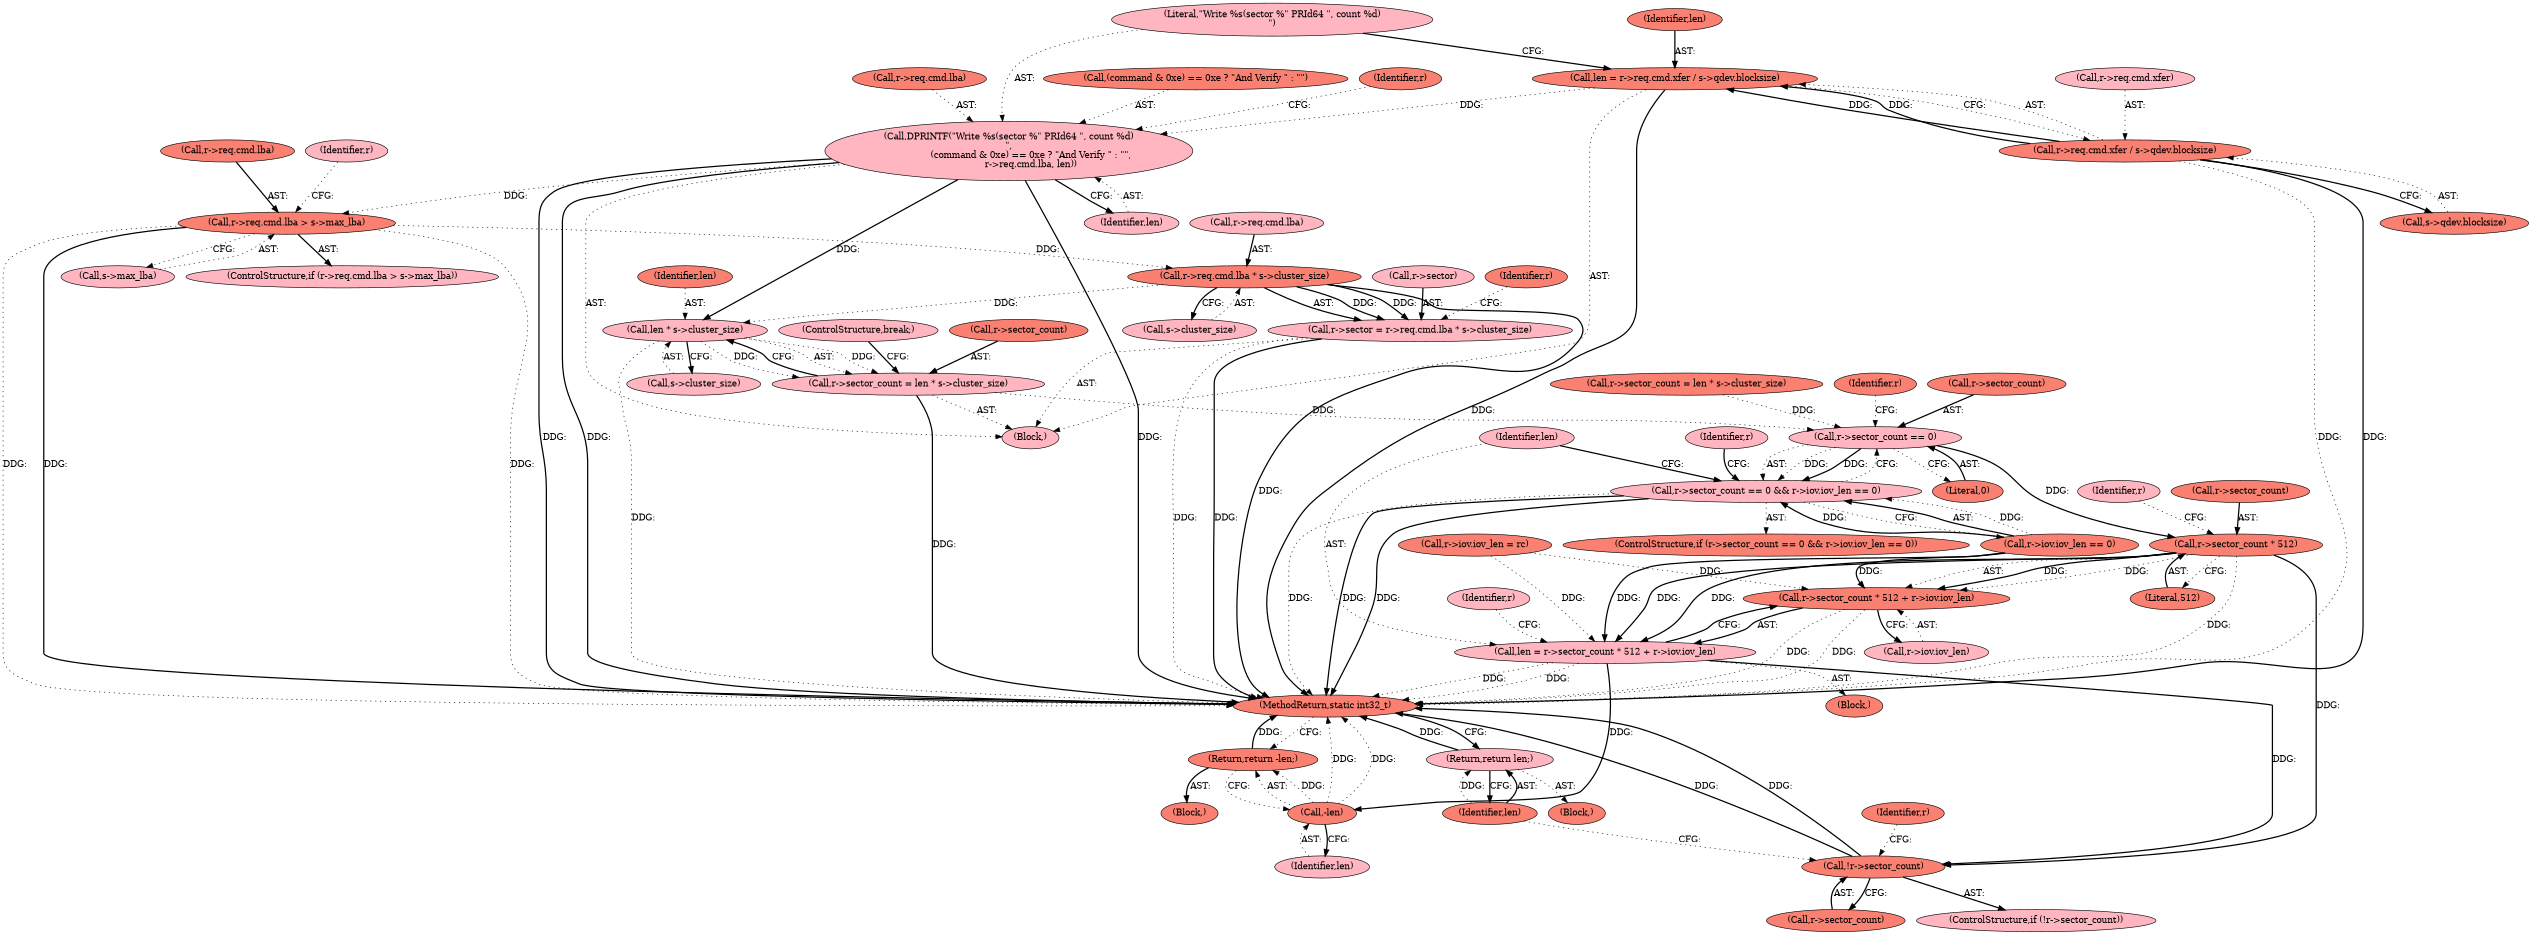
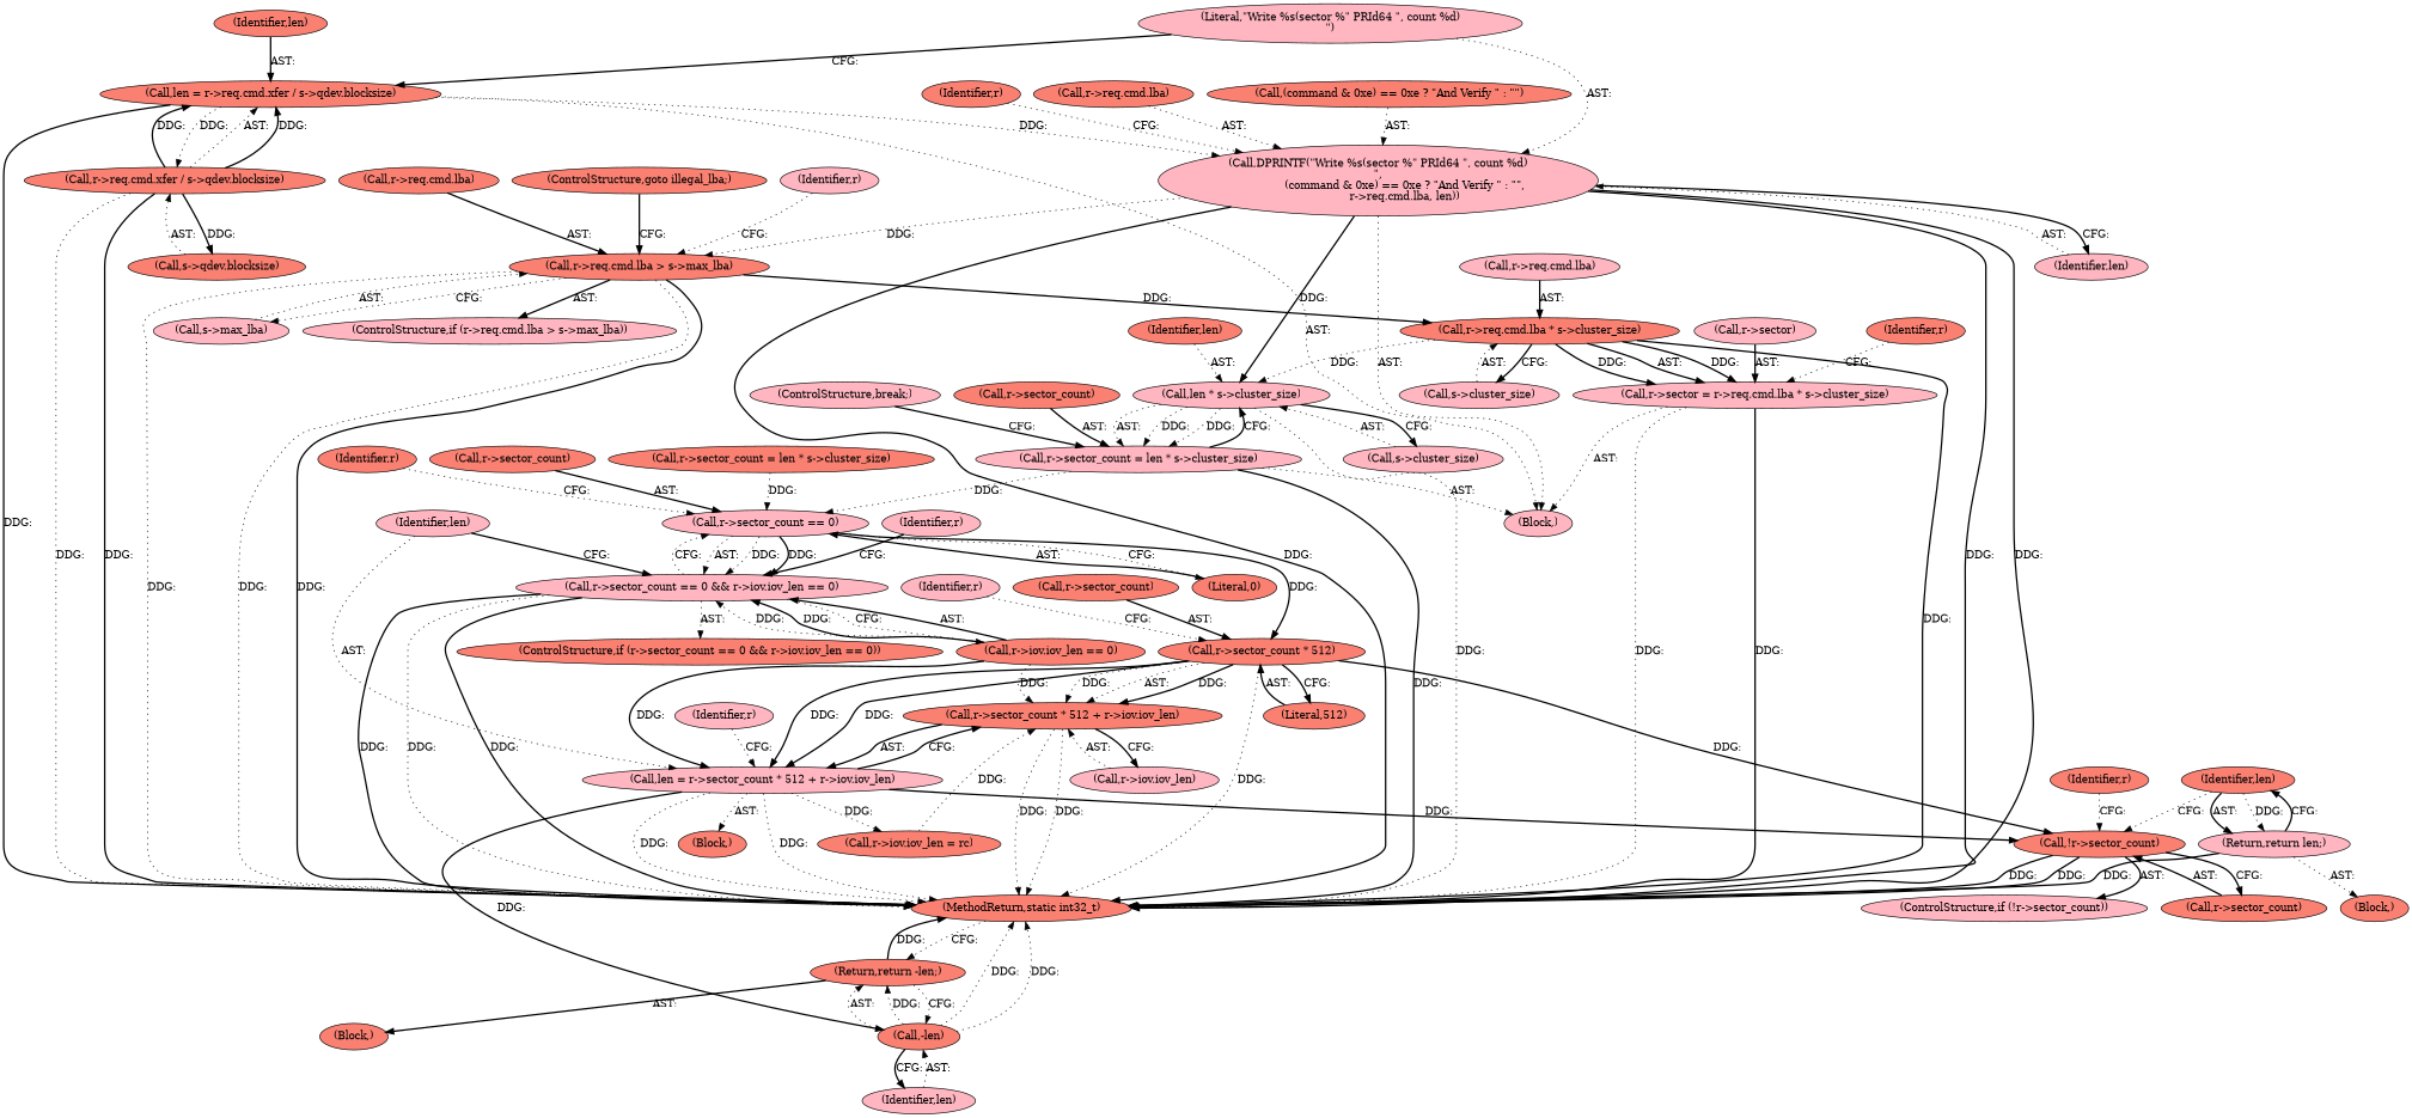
  digraph {
    node [fillcolor=salmon style=filled]
    edge [style=dotted]
    n1 [label="(Call,len = r->req.cmd.xfer / s->qdev.blocksize)"]
    n2 [label="(Call,r->req.cmd.xfer / s->qdev.blocksize)"]
    n3 [fillcolor=lightpink label="(Call,DPRINTF(\"Write %s(sector %\" PRId64 \", count %d)\n\",\n                (command & 0xe) == 0xe ? \"And Verify \" : \"\",\n                r->req.cmd.lba, len))"]
    n4 [fillcolor=lightpink label="(Block,)"]
    n5 [label="(MethodReturn,static int32_t)"]
    n6 [label="(Call,s->qdev.blocksize)"]
    n7 [label="(Call,r->req.cmd.lba > s->max_lba)"]
    n8 [fillcolor=lightpink label="(Call,len * s->cluster_size)"]
    n9 [fillcolor=lightpink label="(Identifier,len)"]
    n10 [fillcolor=lightpink label="(Return,return len;)"]
    n11 [label="(Return,return -len;)"]
    n12 [label="(Call,r->req.cmd.lba * s->cluster_size)"]
    n13 [fillcolor=lightpink label="(Call,s->max_lba)"]
    n14 [fillcolor=lightpink label="(ControlStructure,if (r->req.cmd.lba > s->max_lba))"]
    n15 [fillcolor=lightpink label="(Call,r->sector_count = len * s->cluster_size)"]
    n16 [fillcolor=lightpink label="(Call,s->cluster_size)"]
    n17 [fillcolor=lightpink label="(Call,r->sector = r->req.cmd.lba * s->cluster_size)"]
    n18 [fillcolor=lightpink label="(Call,s->cluster_size)"]
    n19 [fillcolor=lightpink label="(Call,r->sector_count == 0)"]
    n20 [fillcolor=lightpink label="(Call,r->sector_count == 0 && r->iov.iov_len == 0)"]
    n21 [label="(Call,r->sector_count * 512)"]
    n22 [label="(Literal,0)"]
    n23 [label="(Call,r->iov.iov_len == 0)"]
    n24 [label="(ControlStructure,if (r->sector_count == 0 && r->iov.iov_len == 0))"]
    n25 [fillcolor=lightpink label="(Call,len = r->sector_count * 512 + r->iov.iov_len)"]
    n26 [label="(Call,r->sector_count * 512 + r->iov.iov_len)"]
    n27 [label="(Call,!r->sector_count)"]
    n28 [label="(Literal,512)"]
    n29 [label="(Call,-len)"]
    n30 [label="(Block,)"]
    n31 [fillcolor=lightpink label="(Call,r->iov.iov_len)"]
    n32 [label="(Call,r->sector_count)"]
    n33 [fillcolor=lightpink label="(ControlStructure,if (!r->sector_count))"]
    n34 [fillcolor=lightpink label="(Identifier,len)"]
    n35 [label="(Identifier,len)"]
    n36 [label="(Block,)"]
    n37 [label="(Block,)"]
    n38 [fillcolor=lightpink label="(Identifier,r)"]
    n39 [label="(Call,(command & 0xe) == 0xe ? \"And Verify \" : \"\")"]
-   n40 [fillcolor=lightpink label="(Call,r->req.cmd.xfer)"]
    n41 [fillcolor=lightpink label="(Identifier,r)"]
    n42 [fillcolor=lightpink label="(ControlStructure,break;)"]
    n43 [label="(Call,r->sector_count = len * s->cluster_size)"]
    n44 [fillcolor=lightpink label="(Identifier,len)"]
    n45 [label="(Identifier,r)"]
    n46 [label="(Identifier,len)"]
    n47 [label="(Call,r->sector_count)"]
    n48 [label="(Call,r->iov.iov_len = rc)"]
    n49 [label="(Call,r->req.cmd.lba)"]
    n50 [fillcolor=lightpink label="(Call,r->sector)"]
    n51 [fillcolor=lightpink label="(Literal,\"Write %s(sector %\" PRId64 \", count %d)\n\")"]
    n52 [fillcolor=lightpink label="(Call,r->req.cmd.lba)"]
    n53 [label="(Identifier,r)"]
    n54 [label="(Identifier,len)"]
    n55 [label="(Identifier,r)"]
    n56 [label="(Call,r->req.cmd.lba)"]
    n57 [label="(Identifier,r)"]
    n58 [fillcolor=lightpink label="(Identifier,r)"]
    n59 [fillcolor=lightpink label="(Identifier,r)"]
    n60 [label="(Call,r->sector_count)"]
    n61 [label="(Call,r->sector_count)"]
-   n1 -> n2 [label="CFG: "]
+   n62 [label="(ControlStructure,goto illegal_lba;)"]
+   n1 -> n2 [label="DDG: "]
    n1 -> n3 [label="DDG: "]
    n1 -> n4 [label="AST: "]
    n1 -> n5 [label="DDG: " style=bold]
    n2 -> n1 [label="AST: "]
    n2 -> n1 [label="DDG: " style=bold]
    n2 -> n1 [label="DDG: " style=bold]
    n2 -> n5 [label="DDG: "]
    n2 -> n5 [label="DDG: " style=bold]
-   n2 -> n6 [label="CFG: " style=bold]
+   n2 -> n6 [label="DDG: " style=bold]
    n3 -> n4 [label="AST: "]
    n3 -> n5 [label="DDG: " style=bold]
    n3 -> n5 [label="DDG: " style=bold]
    n3 -> n5 [label="DDG: " style=bold]
    n3 -> n7 [label="DDG: "]
    n3 -> n8 [label="DDG: " style=bold]
    n3 -> n9 [label="CFG: " style=bold]
-   n5 -> n10 [label="CFG: " style=bold]
    n5 -> n11 [label="CFG: "]
    n6 -> n2 [label="AST: "]
    n7 -> n5 [label="DDG: "]
    n7 -> n5 [label="DDG: " style=bold]
    n7 -> n5 [label="DDG: "]
-   n7 -> n12 [label="DDG: "]
+   n7 -> n12 [label="DDG: " style=bold]
    n7 -> n13 [label="CFG: "]
    n7 -> n14 [label="AST: " style=bold]
    n8 -> n5 [label="DDG: "]
    n8 -> n15 [label="AST: "]
    n8 -> n15 [label="DDG: "]
    n8 -> n15 [label="DDG: "]
    n8 -> n16 [label="CFG: " style=bold]
    n9 -> n3 [label="AST: "]
    n10 -> n5 [label="DDG: " style=bold]
    n10 -> n35 [label="CFG: " style=bold]
    n10 -> n36 [label="AST: "]
    n11 -> n5 [label="DDG: " style=bold]
    n11 -> n29 [label="CFG: "]
    n11 -> n37 [label="AST: " style=bold]
    n12 -> n5 [label="DDG: " style=bold]
    n12 -> n8 [label="DDG: "]
    n12 -> n17 [label="AST: " style=bold]
    n12 -> n17 [label="DDG: " style=bold]
    n12 -> n17 [label="DDG: " style=bold]
    n12 -> n18 [label="CFG: " style=bold]
    n13 -> n7 [label="AST: "]
    n15 -> n4 [label="AST: "]
    n15 -> n5 [label="DDG: " style=bold]
    n15 -> n8 [label="CFG: " style=bold]
    n15 -> n19 [label="DDG: "]
    n16 -> n8 [label="AST: "]
    n17 -> n4 [label="AST: "]
    n17 -> n5 [label="DDG: " style=bold]
    n17 -> n5 [label="DDG: "]
    n18 -> n12 [label="AST: "]
    n19 -> n20 [label="AST: "]
    n19 -> n20 [label="DDG: "]
    n19 -> n20 [label="DDG: " style=bold]
    n19 -> n21 [label="DDG: " style=bold]
    n19 -> n22 [label="CFG: "]
    n20 -> n5 [label="DDG: " style=bold]
    n20 -> n5 [label="DDG: " style=bold]
    n20 -> n5 [label="DDG: "]
    n20 -> n19 [label="CFG: "]
    n20 -> n23 [label="CFG: "]
    n20 -> n24 [label="AST: "]
    n21 -> n5 [label="DDG: "]
    n21 -> n25 [label="DDG: " style=bold]
    n21 -> n25 [label="DDG: " style=bold]
    n21 -> n26 [label="AST: "]
    n21 -> n26 [label="DDG: " style=bold]
    n21 -> n26 [label="DDG: "]
    n21 -> n27 [label="DDG: " style=bold]
-   n21 -> n28 [label="CFG: "]
+   n21 -> n28 [label="CFG: " style=bold]
    n22 -> n19 [label="AST: " style=bold]
    n23 -> n20 [label="AST: " style=bold]
    n23 -> n20 [label="DDG: "]
    n23 -> n20 [label="DDG: " style=bold]
    n23 -> n25 [label="DDG: " style=bold]
-   n23 -> n26 [label="DDG: " style=bold]
+   n23 -> n26 [label="DDG: "]
    n25 -> n5 [label="DDG: "]
    n25 -> n5 [label="DDG: "]
    n25 -> n26 [label="CFG: " style=bold]
    n25 -> n27 [label="DDG: " style=bold]
    n25 -> n29 [label="DDG: " style=bold]
    n25 -> n30 [label="AST: "]
    n26 -> n5 [label="DDG: "]
    n26 -> n5 [label="DDG: "]
    n26 -> n25 [label="AST: " style=bold]
    n26 -> n31 [label="CFG: " style=bold]
    n27 -> n5 [label="DDG: " style=bold]
    n27 -> n5 [label="DDG: " style=bold]
    n27 -> n32 [label="CFG: " style=bold]
    n27 -> n33 [label="AST: " style=bold]
    n28 -> n21 [label="AST: " style=bold]
    n29 -> n5 [label="DDG: "]
    n29 -> n5 [label="DDG: "]
    n29 -> n11 [label="AST: "]
    n29 -> n11 [label="DDG: "]
    n29 -> n34 [label="CFG: " style=bold]
    n31 -> n26 [label="AST: "]
    n32 -> n27 [label="AST: " style=bold]
    n34 -> n29 [label="AST: "]
    n35 -> n10 [label="AST: " style=bold]
    n35 -> n10 [label="DDG: "]
    n35 -> n27 [label="CFG: "]
    n38 -> n7 [label="CFG: "]
    n39 -> n3 [label="AST: "]
-   n40 -> n2 [label="AST: "]
    n41 -> n21 [label="CFG: "]
    n42 -> n15 [label="CFG: " style=bold]
    n43 -> n19 [label="DDG: "]
    n44 -> n20 [label="CFG: " style=bold]
    n44 -> n25 [label="AST: "]
    n45 -> n3 [label="CFG: "]
    n46 -> n8 [label="AST: "]
    n47 -> n21 [label="AST: " style=bold]
-   n48 -> n25 [label="DDG: "]
+   n25 -> n48 [label="DDG: "]
    n48 -> n26 [label="DDG: "]
    n49 -> n3 [label="AST: "]
    n50 -> n17 [label="AST: " style=bold]
    n51 -> n1 [label="CFG: " style=bold]
    n51 -> n3 [label="AST: "]
    n52 -> n12 [label="AST: " style=bold]
    n53 -> n27 [label="CFG: "]
    n54 -> n1 [label="AST: " style=bold]
    n55 -> n19 [label="CFG: "]
    n56 -> n7 [label="AST: " style=bold]
    n57 -> n17 [label="CFG: "]
    n58 -> n25 [label="CFG: "]
    n59 -> n20 [label="CFG: " style=bold]
    n60 -> n15 [label="AST: " style=bold]
    n61 -> n19 [label="AST: " style=bold]
+   n62 -> n7 [label="CFG: " style=bold]
  }
